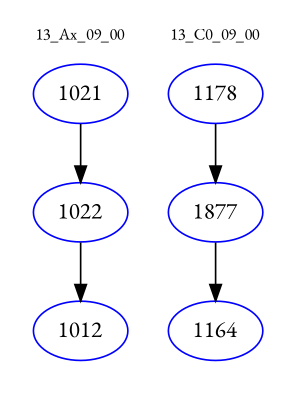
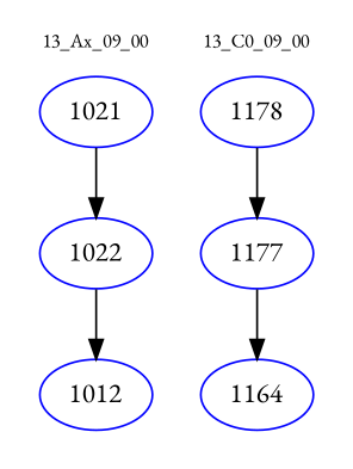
  digraph {
    fontname="EB Garamond"
    node [color=blue fontname="EB Garamond"]
    edge [color=black fontname="EB Garamond"]
    n1 [label=1021]
    n2 [label=1012]
    n3 [label=1022]
-   n4 [label=1877]
+   n4 [label=1177]
    n5 [label=1164]
    n6 [label=1178]
    subgraph cluster_1 {
      color=white
      fontsize=10
      label="13_Ax_09_00"
      n1
      n2
      n3
    }
    subgraph cluster_2 {
      color=white
      fontsize=10
      label="13_C0_09_00"
      n4
      n5
      n6
    }
    n1 -> n3
    n3 -> n2
    n4 -> n5
    n6 -> n4
  }
